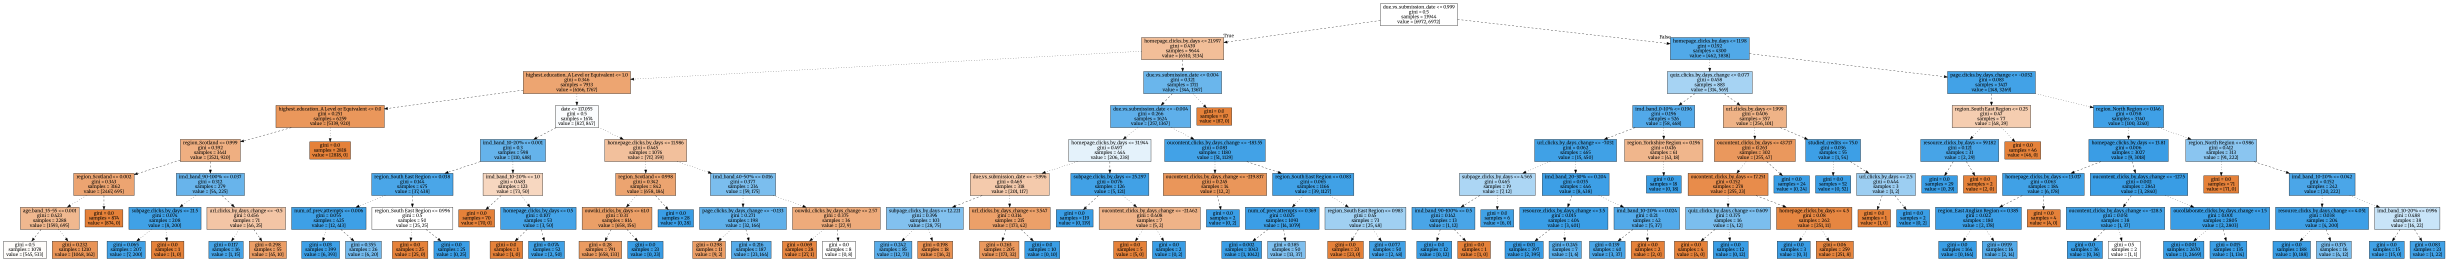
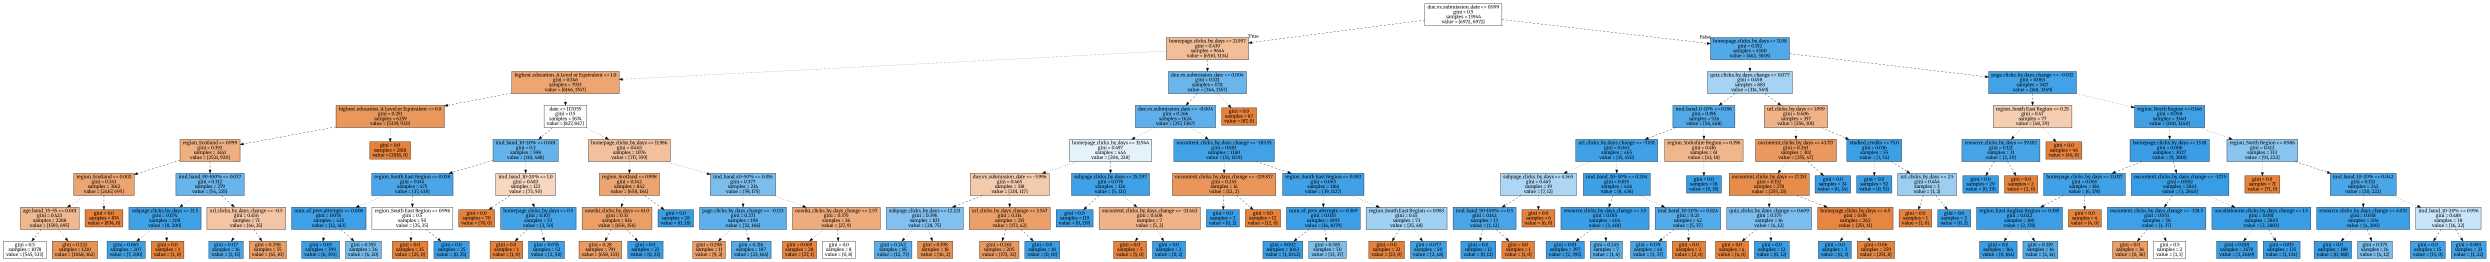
  digraph {
    fontname=Merriweather
    node [color=black fillcolor="#399de5ff" fontname=Merriweather shape=box style=filled]
    edge [fontname=Merriweather style=dashed]
    n1 [fillcolor="#e5813900" label="due_vs_submission_date <= 0.999\ngini = 0.5\nsamples = 13944\nvalue = [6972, 6972]"]
    n2 [fillcolor="#e5813984" label="homepage_clicks_by_days <= 21.997\ngini = 0.439\nsamples = 9644\nvalue = [6510, 3134]"]
    n3 [fillcolor="#399de5e0" label="homepage_clicks_by_days <= 11.98\ngini = 0.192\nsamples = 4300\nvalue = [462, 3838]"]
    n4 [fillcolor="#e58139b6" label="highest_education_A Level or Equivalent <= 1.0\ngini = 0.346\nsamples = 7933\nvalue = [6166, 1767]"]
    n5 [fillcolor="#399de5bf" label="due_vs_submission_date <= 0.004\ngini = 0.321\nsamples = 1711\nvalue = [344, 1367]"]
    n6 [fillcolor="#399de572" label="quiz_clicks_by_days_change <= 0.077\ngini = 0.458\nsamples = 883\nvalue = [314, 569]"]
    n7 [fillcolor="#399de5f3" label="page_clicks_by_days_change <= -0.032\ngini = 0.083\nsamples = 3417\nvalue = [148, 3269]"]
    n8 [fillcolor="#e58139d3" label="highest_education_A Level or Equivalent <= 0.0\ngini = 0.251\nsamples = 6259\nvalue = [5339, 920]"]
    n9 [fillcolor="#399de506" label="date <= 117.055\ngini = 0.5\nsamples = 1674\nvalue = [827, 847]"]
    n10 [fillcolor="#399de5cf" label="due_vs_submission_date <= -0.004\ngini = 0.266\nsamples = 1624\nvalue = [257, 1367]"]
    n11 [fillcolor="#e58139ff" label="gini = 0.0\nsamples = 87\nvalue = [87, 0]"]
    n12 [fillcolor="#e58139a2" label="region_Scotland <= 0.999\ngini = 0.392\nsamples = 3441\nvalue = [2521, 920]"]
    n13 [fillcolor="#e58139ff" label="gini = 0.0\nsamples = 2818\nvalue = [2818, 0]"]
    n14 [fillcolor="#399de5c6" label="imd_band_10-20% <= 0.001\ngini = 0.3\nsamples = 598\nvalue = [110, 488]"]
    n15 [fillcolor="#e581397f" label="homepage_clicks_by_days <= 11.986\ngini = 0.445\nsamples = 1076\nvalue = [717, 359]"]
    n16 [fillcolor="#e58139b7" label="region_Scotland <= 0.002\ngini = 0.343\nsamples = 3162\nvalue = [2467, 695]"]
    n17 [fillcolor="#399de5c2" label="imd_band_90-100% <= 0.037\ngini = 0.312\nsamples = 279\nvalue = [54, 225]"]
    n18 [fillcolor="#e5813990" label="age_band_35-55 <= 0.001\ngini = 0.423\nsamples = 2288\nvalue = [1593, 695]"]
    n19 [fillcolor="#e58139ff" label="gini = 0.0\nsamples = 874\nvalue = [874, 0]"]
    n20 [fillcolor="#399de5f5" label="subpage_clicks_by_days <= 21.5\ngini = 0.074\nsamples = 208\nvalue = [8, 200]"]
    n21 [fillcolor="#e5813974" label="url_clicks_by_days_change <= -0.5\ngini = 0.456\nsamples = 71\nvalue = [46, 25]"]
    n22 [fillcolor="#e5813906" label="gini = 0.5\nsamples = 1078\nvalue = [545, 533]"]
    n23 [fillcolor="#e58139d8" label="gini = 0.232\nsamples = 1210\nvalue = [1048, 162]"]
    n24 [fillcolor="#399de5f6" label="gini = 0.065\nsamples = 207\nvalue = [7, 200]"]
    n25 [fillcolor="#e58139ff" label="gini = 0.0\nsamples = 1\nvalue = [1, 0]"]
    n26 [fillcolor="#399de5ee" label="gini = 0.117\nsamples = 16\nvalue = [1, 15]"]
    n27 [fillcolor="#e58139c6" label="gini = 0.298\nsamples = 55\nvalue = [45, 10]"]
    n28 [fillcolor="#399de5e9" label="region_South East Region <= 0.038\ngini = 0.144\nsamples = 475\nvalue = [37, 438]"]
    n29 [fillcolor="#e5813950" label="imd_band_10-20% <= 1.0\ngini = 0.483\nsamples = 123\nvalue = [73, 50]"]
    n30 [fillcolor="#e58139b8" label="region_Scotland <= 0.998\ngini = 0.342\nsamples = 842\nvalue = [658, 184]"]
    n31 [fillcolor="#399de5a9" label="imd_band_40-50% <= 0.016\ngini = 0.377\nsamples = 234\nvalue = [59, 175]"]
    n32 [fillcolor="#399de5f8" label="num_of_prev_attempts <= 0.006\ngini = 0.055\nsamples = 425\nvalue = [12, 413]"]
    n33 [fillcolor="#e5813900" label="region_South East Region <= 0.996\ngini = 0.5\nsamples = 50\nvalue = [25, 25]"]
    n34 [fillcolor="#e58139ff" label="gini = 0.0\nsamples = 70\nvalue = [70, 0]"]
    n35 [fillcolor="#399de5f0" label="homepage_clicks_by_days <= 0.5\ngini = 0.107\nsamples = 53\nvalue = [3, 50]"]
    n36 [fillcolor="#399de5fb" label="gini = 0.03\nsamples = 399\nvalue = [6, 393]"]
    n37 [fillcolor="#399de5b3" label="gini = 0.355\nsamples = 26\nvalue = [6, 20]"]
    n38 [fillcolor="#e58139ff" label="gini = 0.0\nsamples = 25\nvalue = [25, 0]"]
    n39 [label="gini = 0.0\nsamples = 25\nvalue = [0, 25]"]
    n40 [fillcolor="#e58139ff" label="gini = 0.0\nsamples = 1\nvalue = [1, 0]"]
    n41 [fillcolor="#399de5f5" label="gini = 0.074\nsamples = 52\nvalue = [2, 50]"]
    n42 [fillcolor="#e58139c3" label="ouwiki_clicks_by_days <= 61.0\ngini = 0.31\nsamples = 814\nvalue = [658, 156]"]
    n43 [label="gini = 0.0\nsamples = 28\nvalue = [0, 28]"]
    n44 [fillcolor="#399de5ce" label="page_clicks_by_days_change <= -0.133\ngini = 0.271\nsamples = 198\nvalue = [32, 166]"]
    n45 [fillcolor="#e58139aa" label="ouwiki_clicks_by_days_change <= 2.57\ngini = 0.375\nsamples = 36\nvalue = [27, 9]"]
    n46 [fillcolor="#e58139cb" label="gini = 0.28\nsamples = 791\nvalue = [658, 133]"]
    n47 [label="gini = 0.0\nsamples = 23\nvalue = [0, 23]"]
    n48 [fillcolor="#e58139c6" label="gini = 0.298\nsamples = 11\nvalue = [9, 2]"]
    n49 [fillcolor="#399de5db" label="gini = 0.216\nsamples = 187\nvalue = [23, 164]"]
    n50 [fillcolor="#e58139f6" label="gini = 0.069\nsamples = 28\nvalue = [27, 1]"]
    n51 [fillcolor="#e5813900" label="gini = 0.0\nsamples = 8\nvalue = [0, 8]"]
    n52 [fillcolor="#399de522" label="homepage_clicks_by_days <= 31.944\ngini = 0.497\nsamples = 444\nvalue = [206, 238]"]
    n53 [fillcolor="#399de5f3" label="oucontent_clicks_by_days_change <= -183.55\ngini = 0.083\nsamples = 1180\nvalue = [51, 1129]"]
    n54 [fillcolor="#e581396b" label="due_vs_submission_date <= -3.996\ngini = 0.465\nsamples = 318\nvalue = [201, 117]"]
    n55 [fillcolor="#399de5f4" label="subpage_clicks_by_days <= 25.297\ngini = 0.076\nsamples = 126\nvalue = [5, 121]"]
    n56 [fillcolor="#e58139d4" label="oucontent_clicks_by_days_change <= -219.837\ngini = 0.245\nsamples = 14\nvalue = [12, 2]"]
    n57 [fillcolor="#399de5f6" label="region_South East Region <= 0.083\ngini = 0.065\nsamples = 1166\nvalue = [39, 1127]"]
    n58 [fillcolor="#399de5a0" label="subpage_clicks_by_days <= 12.221\ngini = 0.396\nsamples = 103\nvalue = [28, 75]"]
    n59 [fillcolor="#e58139c1" label="url_clicks_by_days_change <= 3.547\ngini = 0.314\nsamples = 215\nvalue = [173, 42]"]
    n60 [label="gini = 0.0\nsamples = 119\nvalue = [0, 119]"]
    n61 [fillcolor="#e5813999" label="oucontent_clicks_by_days_change <= -21.462\ngini = 0.408\nsamples = 7\nvalue = [5, 2]"]
    n62 [fillcolor="#399de5d5" label="gini = 0.242\nsamples = 85\nvalue = [12, 73]"]
    n63 [fillcolor="#e58139df" label="gini = 0.198\nsamples = 18\nvalue = [16, 2]"]
    n64 [fillcolor="#e58139d0" label="gini = 0.263\nsamples = 205\nvalue = [173, 32]"]
    n65 [label="gini = 0.0\nsamples = 10\nvalue = [0, 10]"]
    n66 [fillcolor="#e58139ff" label="gini = 0.0\nsamples = 5\nvalue = [5, 0]"]
    n67 [label="gini = 0.0\nsamples = 2\nvalue = [0, 2]"]
    n68 [label="gini = 0.0\nsamples = 2\nvalue = [0, 2]"]
+   n69 [fillcolor="#e58139ff" label="gini = 0.0\nsamples = 12\nvalue = [12, 0]"]
    n70 [fillcolor="#399de5fc" label="num_of_prev_attempts <= 0.369\ngini = 0.025\nsamples = 1093\nvalue = [14, 1079]"]
    n71 [fillcolor="#399de57a" label="region_South East Region <= 0.983\ngini = 0.45\nsamples = 73\nvalue = [25, 48]"]
    n72 [label="gini = 0.002\nsamples = 1043\nvalue = [1, 1042]"]
    n73 [fillcolor="#399de5a5" label="gini = 0.385\nsamples = 50\nvalue = [13, 37]"]
    n74 [fillcolor="#e58139ff" label="gini = 0.0\nsamples = 23\nvalue = [23, 0]"]
    n75 [fillcolor="#399de5f4" label="gini = 0.077\nsamples = 50\nvalue = [2, 48]"]
    n76 [fillcolor="#399de5df" label="imd_band_0-10% <= 0.196\ngini = 0.196\nsamples = 526\nvalue = [58, 468]"]
    n77 [fillcolor="#e581399a" label="url_clicks_by_days <= 1.999\ngini = 0.406\nsamples = 357\nvalue = [256, 101]"]
    n78 [fillcolor="#e5813965" label="region_South East Region <= 0.25\ngini = 0.47\nsamples = 77\nvalue = [48, 29]"]
    n79 [fillcolor="#399de5f7" label="region_North Region <= 0.146\ngini = 0.058\nsamples = 3340\nvalue = [100, 3240]"]
    n80 [fillcolor="#399de5f6" label="url_clicks_by_days_change <= -7.031\ngini = 0.062\nsamples = 465\nvalue = [15, 450]"]
    n81 [fillcolor="#e5813994" label="region_Yorkshire Region <= 0.196\ngini = 0.416\nsamples = 61\nvalue = [43, 18]"]
    n82 [fillcolor="#e58139d0" label="oucontent_clicks_by_days <= 43.717\ngini = 0.263\nsamples = 302\nvalue = [255, 47]"]
    n83 [fillcolor="#399de5fa" label="studied_credits <= 75.0\ngini = 0.036\nsamples = 55\nvalue = [1, 54]"]
    n84 [fillcolor="#399de56a" label="subpage_clicks_by_days <= 4.565\ngini = 0.465\nsamples = 19\nvalue = [7, 12]"]
    n85 [fillcolor="#399de5fa" label="imd_band_20-30% <= 0.204\ngini = 0.035\nsamples = 446\nvalue = [8, 438]"]
    n86 [label="gini = 0.0\nsamples = 18\nvalue = [0, 18]"]
    n87 [fillcolor="#399de5ea" label="imd_band_90-100% <= 0.5\ngini = 0.142\nsamples = 13\nvalue = [1, 12]"]
-   n88 [fillcolor="#399de5f5" label="gini = 0.0\nsamples = 6\nvalue = [6, 0]"]
+   n88 [fillcolor="#e58139ff" label="gini = 0.0\nsamples = 6\nvalue = [6, 0]"]
    n89 [fillcolor="#399de5fd" label="resource_clicks_by_days_change <= 3.5\ngini = 0.015\nsamples = 404\nvalue = [3, 401]"]
    n90 [fillcolor="#399de5dd" label="imd_band_10-20% <= 0.024\ngini = 0.21\nsamples = 42\nvalue = [5, 37]"]
    n91 [label="gini = 0.0\nsamples = 12\nvalue = [0, 12]"]
    n92 [fillcolor="#e58139ff" label="gini = 0.0\nsamples = 1\nvalue = [1, 0]"]
    n93 [fillcolor="#399de5fe" label="gini = 0.01\nsamples = 397\nvalue = [2, 395]"]
    n94 [fillcolor="#399de5d4" label="gini = 0.245\nsamples = 7\nvalue = [1, 6]"]
    n95 [fillcolor="#399de5ea" label="gini = 0.139\nsamples = 40\nvalue = [3, 37]"]
    n96 [fillcolor="#e58139ff" label="gini = 0.0\nsamples = 2\nvalue = [2, 0]"]
    n97 [fillcolor="#e58139e8" label="oucontent_clicks_by_days <= 17.251\ngini = 0.152\nsamples = 278\nvalue = [255, 23]"]
    n98 [label="gini = 0.0\nsamples = 24\nvalue = [0, 24]"]
    n99 [label="gini = 0.0\nsamples = 52\nvalue = [0, 52]"]
    n100 [fillcolor="#399de57f" label="url_clicks_by_days <= 2.5\ngini = 0.444\nsamples = 3\nvalue = [1, 2]"]
    n101 [fillcolor="#399de5aa" label="quiz_clicks_by_days_change <= 0.609\ngini = 0.375\nsamples = 16\nvalue = [4, 12]"]
    n102 [fillcolor="#e58139f4" label="homepage_clicks_by_days <= 4.5\ngini = 0.08\nsamples = 262\nvalue = [251, 11]"]
    n103 [fillcolor="#e58139ff" label="gini = 0.0\nsamples = 4\nvalue = [4, 0]"]
    n104 [label="gini = 0.0\nsamples = 12\nvalue = [0, 12]"]
    n105 [label="gini = 0.0\nsamples = 3\nvalue = [0, 3]"]
    n106 [fillcolor="#e58139f7" label="gini = 0.06\nsamples = 259\nvalue = [251, 8]"]
    n107 [fillcolor="#e58139ff" label="gini = 0.0\nsamples = 1\nvalue = [1, 0]"]
    n108 [label="gini = 0.0\nsamples = 2\nvalue = [0, 2]"]
    n109 [fillcolor="#399de5ed" label="resource_clicks_by_days <= 59.182\ngini = 0.121\nsamples = 31\nvalue = [2, 29]"]
    n110 [fillcolor="#e58139ff" label="gini = 0.0\nsamples = 46\nvalue = [46, 0]"]
    n111 [fillcolor="#399de5fe" label="homepage_clicks_by_days <= 13.81\ngini = 0.006\nsamples = 3027\nvalue = [9, 3018]"]
    n112 [fillcolor="#399de596" label="region_North Region <= 0.986\ngini = 0.412\nsamples = 313\nvalue = [91, 222]"]
    n113 [label="gini = 0.0\nsamples = 29\nvalue = [0, 29]"]
    n114 [fillcolor="#e58139ff" label="gini = 0.0\nsamples = 2\nvalue = [2, 0]"]
    n115 [fillcolor="#399de5f6" label="homepage_clicks_by_days <= 13.017\ngini = 0.063\nsamples = 184\nvalue = [6, 178]"]
    n116 [label="oucontent_clicks_by_days_change <= -127.5\ngini = 0.002\nsamples = 2843\nvalue = [3, 2840]"]
    n117 [fillcolor="#e58139ff" label="gini = 0.0\nsamples = 71\nvalue = [71, 0]"]
    n118 [fillcolor="#399de5e8" label="imd_band_10-20% <= 0.042\ngini = 0.152\nsamples = 242\nvalue = [20, 222]"]
    n119 [fillcolor="#399de5fc" label="region_East Anglian Region <= 0.385\ngini = 0.022\nsamples = 180\nvalue = [2, 178]"]
    n120 [fillcolor="#e58139ff" label="gini = 0.0\nsamples = 4\nvalue = [4, 0]"]
    n121 [fillcolor="#399de5f8" label="oucontent_clicks_by_days_change <= -128.5\ngini = 0.051\nsamples = 38\nvalue = [1, 37]"]
    n122 [label="oucollaborate_clicks_by_days_change <= 1.5\ngini = 0.001\nsamples = 2805\nvalue = [2, 2803]"]
    n123 [label="gini = 0.0\nsamples = 164\nvalue = [0, 164]"]
-   n124 [fillcolor="#399de5db" label="gini = 0.919\nsamples = 16\nvalue = [2, 14]"]
-   n125 [label="gini = 0.0\nsamples = 36\nvalue = [0, 36]"]
+   n124 [fillcolor="#399de5db" label="gini = 0.219\nsamples = 16\nvalue = [2, 14]"]
+   n125 [fillcolor="#e58139c6" label="gini = 0.0\nsamples = 36\nvalue = [0, 36]"]
    n126 [fillcolor="#e5813900" label="gini = 0.5\nsamples = 2\nvalue = [1, 1]"]
    n127 [label="gini = 0.001\nsamples = 2670\nvalue = [1, 2669]"]
    n128 [fillcolor="#399de5fd" label="gini = 0.015\nsamples = 135\nvalue = [1, 134]"]
    n129 [fillcolor="#399de5fa" label="resource_clicks_by_days_change <= 4.051\ngini = 0.038\nsamples = 204\nvalue = [4, 200]"]
    n130 [fillcolor="#399de546" label="imd_band_10-20% <= 0.996\ngini = 0.488\nsamples = 38\nvalue = [16, 22]"]
    n131 [label="gini = 0.0\nsamples = 188\nvalue = [0, 188]"]
    n132 [fillcolor="#399de5aa" label="gini = 0.375\nsamples = 16\nvalue = [4, 12]"]
    n133 [fillcolor="#399de5f6" label="gini = 0.0\nsamples = 15\nvalue = [15, 0]"]
    n134 [fillcolor="#399de5f3" label="gini = 0.083\nsamples = 23\nvalue = [1, 22]"]
    n1 -> n2 [headlabel=True labelangle=45 labeldistance=2.5]
    n1 -> n3 [headlabel=False labelangle=-45 labeldistance=2.5]
    n2 -> n4 [style=dotted]
    n2 -> n5
    n3 -> n6 [style=dotted]
    n3 -> n7
    n4 -> n8
    n4 -> n9 [style=dotted]
    n5 -> n10
    n5 -> n11 [style=dotted]
    n6 -> n76
    n6 -> n77
    n7 -> n78
    n7 -> n79 [style=dotted]
    n8 -> n12
    n8 -> n13 [style=dotted]
    n9 -> n14
    n9 -> n15 [style=dotted]
    n10 -> n52 [style=dotted]
    n10 -> n53 [style=dotted]
    n12 -> n16
    n12 -> n17
    n14 -> n28
    n14 -> n29 [style=dotted]
    n15 -> n30 [style=dotted]
    n15 -> n31 [style=dotted]
    n16 -> n18 [style=dotted]
    n16 -> n19
    n17 -> n20 [style=dotted]
    n17 -> n21
    n18 -> n22
    n18 -> n23 [style=dotted]
    n20 -> n24 [style=dotted]
    n20 -> n25 [style=dotted]
    n21 -> n26 [style=dotted]
    n21 -> n27
    n28 -> n32 [style=dotted]
    n28 -> n33
    n29 -> n34
    n29 -> n35 [style=dotted]
    n30 -> n42 [style=dotted]
    n30 -> n43
    n31 -> n44 [style=dotted]
    n31 -> n45 [style=dotted]
    n32 -> n36 [style=dotted]
    n32 -> n37
    n33 -> n38 [style=dotted]
    n33 -> n39
    n35 -> n40
    n35 -> n41
    n42 -> n46
    n42 -> n47
    n44 -> n48 [style=dotted]
    n44 -> n49
    n45 -> n50 [style=dotted]
    n45 -> n51
    n52 -> n54 [style=dotted]
    n52 -> n55
    n53 -> n56 [style=dotted]
    n53 -> n57
    n54 -> n58
    n54 -> n59 [style=dotted]
    n55 -> n60
    n55 -> n61 [style=dotted]
    n56 -> n68
+   n56 -> n69
    n57 -> n70 [style=dotted]
    n57 -> n71 [style=dotted]
    n58 -> n62 [style=dotted]
    n58 -> n63 [style=dotted]
    n59 -> n64
    n59 -> n65
    n61 -> n66 [style=dotted]
    n61 -> n67 [style=dotted]
    n70 -> n72
    n70 -> n73
    n71 -> n74
    n71 -> n75 [style=dotted]
    n76 -> n80
    n76 -> n81 [style=dotted]
    n77 -> n82 [style=dotted]
    n77 -> n83
    n78 -> n109 [style=dotted]
    n78 -> n110 [style=dotted]
    n79 -> n111 [style=dotted]
    n79 -> n112 [style=dotted]
    n80 -> n84 [style=dotted]
    n80 -> n85 [style=dotted]
    n81 -> n86 [style=dotted]
    n82 -> n97 [style=dotted]
    n82 -> n98
    n83 -> n99 [style=dotted]
    n83 -> n100
    n84 -> n87
    n84 -> n88 [style=dotted]
    n85 -> n89
    n85 -> n90 [style=dotted]
    n87 -> n91
    n87 -> n92
    n89 -> n93
    n89 -> n94 [style=dotted]
    n90 -> n95
    n90 -> n96
    n97 -> n101 [style=dotted]
    n97 -> n102
    n100 -> n107
    n100 -> n108
    n101 -> n103
    n101 -> n104 [style=dotted]
    n102 -> n105 [style=dotted]
    n102 -> n106 [style=dotted]
    n109 -> n113
    n109 -> n114
    n111 -> n115
    n111 -> n116
    n112 -> n117 [style=dotted]
    n112 -> n118
    n115 -> n119
    n115 -> n120
    n116 -> n121
    n116 -> n122 [style=dotted]
    n118 -> n129 [style=dotted]
    n118 -> n130 [style=dotted]
    n119 -> n123 [style=dotted]
    n119 -> n124 [style=dotted]
    n121 -> n125
    n121 -> n126 [style=dotted]
    n122 -> n127 [style=dotted]
    n122 -> n128
    n129 -> n131 [style=dotted]
    n129 -> n132
    n130 -> n133
    n130 -> n134
  }
